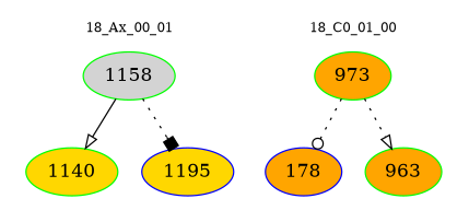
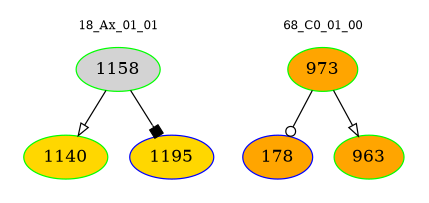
  digraph {
    node [color=green fillcolor=orange style=filled]
    edge [arrowhead=onormal color=black style=solid]
    n1 [fillcolor=lightgrey label=1158]
    n2 [fillcolor=gold label=1140]
    n3 [color=blue fillcolor=gold label=1195]
    n4 [label=973]
    n5 [color=blue label=178]
    n6 [label=963]
    subgraph cluster_1 {
      color=white
      fontsize=10
-     label="18_Ax_00_01"
+     label="18_Ax_01_01"
      n1
      n2
      n3
    }
    subgraph cluster_2 {
      color=white
      fontsize=10
-     label="18_C0_01_00"
+     label="68_C0_01_00"
      n4
      n5
      n6
    }
    n1 -> n2
-   n1 -> n3 [arrowhead=box style=dotted]
-   n4 -> n5 [arrowhead=odot style=dotted]
-   n4 -> n6 [style=dotted]
+   n1 -> n3 [arrowhead=box]
+   n4 -> n5 [arrowhead=odot]
+   n4 -> n6
  }
